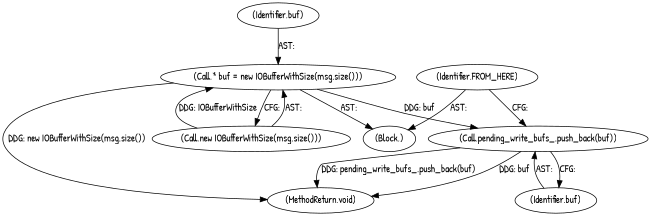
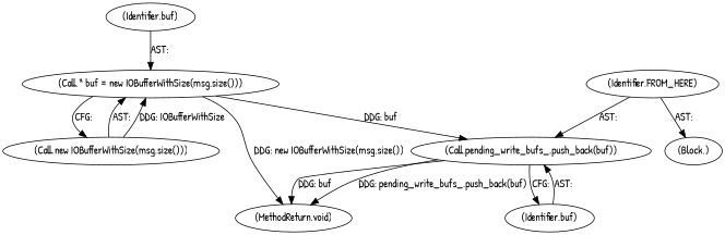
  digraph {
    fontname="Patrick Hand"
    node [fontname="Patrick Hand"]
    edge [fontname="Patrick Hand"]
    n1 [label="(Call,pending_write_bufs_.push_back(buf))"]
    n2 [label="(MethodReturn,void)"]
    n3 [label="(Identifier,buf)"]
    n4 [label="(Block,)"]
    n5 [label="(Call,* buf = new IOBufferWithSize(msg.size()))"]
    n6 [label="(Call,new IOBufferWithSize(msg.size()))"]
    n7 [label="(Identifier,buf)"]
    n8 [label="(Identifier,FROM_HERE)"]
    n1 -> n2 [label="DDG: pending_write_bufs_.push_back(buf)"]
    n1 -> n2 [label="DDG: buf"]
    n1 -> n3 [label="CFG: "]
    n3 -> n1 [label="AST: "]
    n5 -> n1 [label="DDG: buf"]
    n5 -> n2 [label="DDG: new IOBufferWithSize(msg.size())"]
-   n5 -> n4 [label="AST: "]
    n5 -> n6 [label="CFG: "]
    n6 -> n5 [label="AST: "]
    n6 -> n5 [label="DDG: IOBufferWithSize"]
    n7 -> n5 [label="AST: "]
-   n8 -> n1 [label="CFG: "]
+   n8 -> n1 [label="AST: "]
    n8 -> n4 [label="AST: "]
  }
